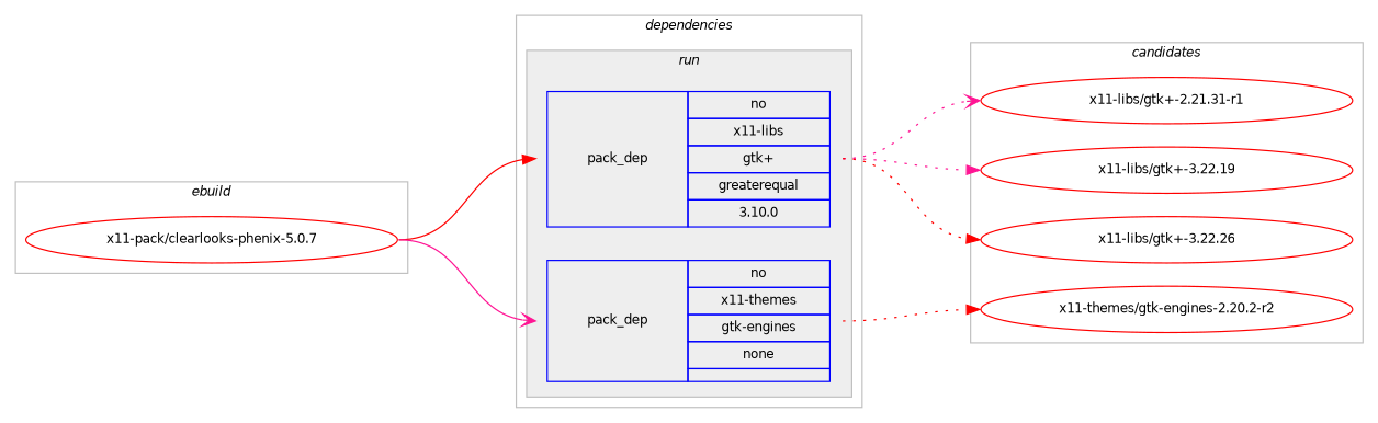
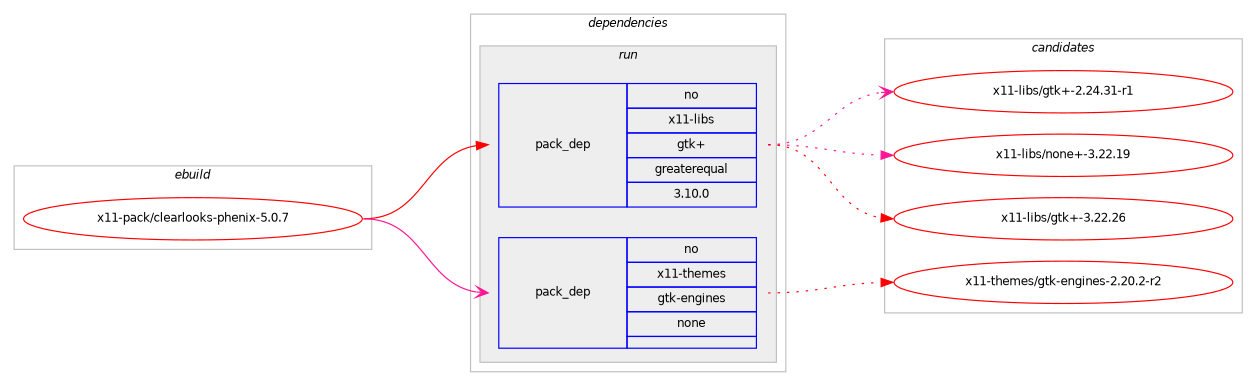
  digraph {
    compound=true
    concentrate=true
    fontname=Helvetica
    fontsize=10
    newrank=true
    rankdir=LR
    ranksep=1.5
    node [color=red fontname=Helvetica fontsize=10]
    edge [arrowhead=normal color=red headport=w style=dotted tailport=e weight=100]
    n1 [label="x11-pack/clearlooks-phenix-5.0.7" width=4]
    n2 [color=blue label=<<TABLE BORDER="0" CELLBORDER="1" CELLSPACING="0" CELLPADDING="4" WIDTH="220"><TR><TD ROWSPAN="6" CELLPADDING="30">pack_dep</TD></TR><TR><TD WIDTH="110">no</TD></TR><TR><TD>x11-libs</TD></TR><TR><TD>gtk+</TD></TR><TR><TD>greaterequal</TD></TR><TR><TD>3.10.0</TD></TR></TABLE>> shape=none]
    n3 [color=blue label=<<TABLE BORDER="0" CELLBORDER="1" CELLSPACING="0" CELLPADDING="4" WIDTH="220"><TR><TD ROWSPAN="6" CELLPADDING="30">pack_dep</TD></TR><TR><TD WIDTH="110">no</TD></TR><TR><TD>x11-themes</TD></TR><TR><TD>gtk-engines</TD></TR><TR><TD>none</TD></TR><TR><TD></TD></TR></TABLE>> shape=none]
-   n4 [label="x11-libs/gtk+-2.21.31-r1" width=4]
-   n5 [label="x11-libs/gtk+-3.22.19" width=4]
+   n4 [label="x11-libs/gtk+-2.24.31-r1" width=4]
+   n5 [label="x11-libs/none+-3.22.19" width=4]
    n6 [label="x11-libs/gtk+-3.22.26" width=4]
    n7 [label="x11-themes/gtk-engines-2.20.2-r2" width=4]
    subgraph cluster_1 {
      color=gray
      label=<<i>ebuild</i>>
      rank=same
      n1
    }
    subgraph cluster_2 {
      color=gray
      label=<<i>dependencies</i>>
      subgraph cluster_3 {
        color=gray
        fillcolor="#eeeeee"
        label=<<i>compile</i>>
        style=filled
      }
      subgraph cluster_4 {
        color=gray
        fillcolor="#eeeeee"
        label=<<i>compile and run</i>>
        style=filled
      }
      subgraph cluster_5 {
        color=gray
        fillcolor="#eeeeee"
        label=<<i>run</i>>
        style=filled
        subgraph sub_6 {
          color=gray
          fillcolor="#eeeeee"
          label=<<i>run</i>>
          style=filled
          n2
        }
        subgraph sub_7 {
          color=gray
          fillcolor="#eeeeee"
          label=<<i>run</i>>
          style=filled
          n3
        }
      }
    }
    subgraph cluster_8 {
      color=gray
      label=<<i>candidates</i>>
      rank=same
      subgraph sub_9 {
        color=black
        label=<<i>candidates</i>>
        nodesep=1
        rank=same
        n4
        n5
        n6
      }
      subgraph sub_10 {
        color=black
        label=<<i>candidates</i>>
        nodesep=1
        rank=same
        n7
      }
    }
    n1 -> n2 [style=solid weight=20]
    n1 -> n3 [arrowhead=vee color=deeppink style=solid weight=20]
    n2 -> n4 [arrowhead=vee color=deeppink]
    n2 -> n5 [color=deeppink]
    n2 -> n6
    n3 -> n7
  }
